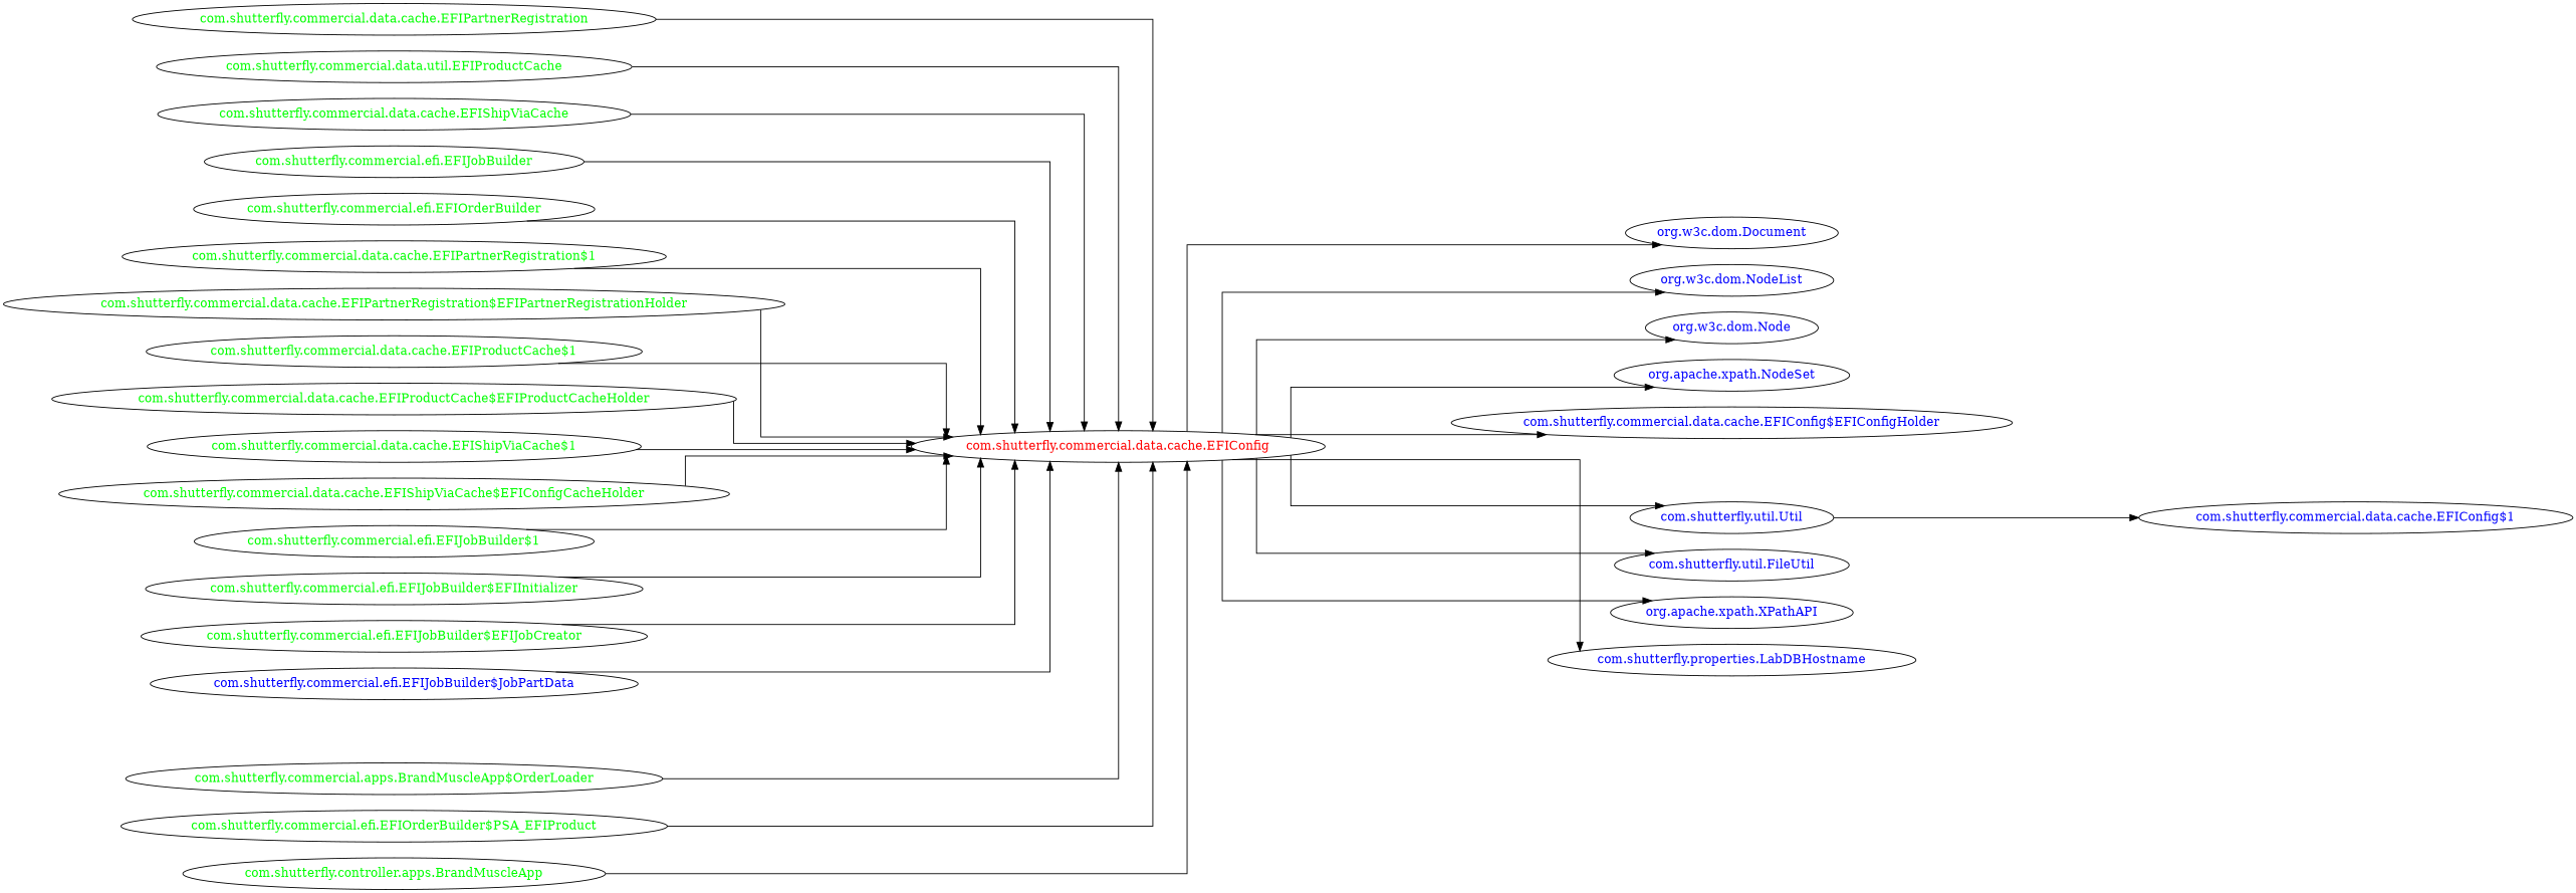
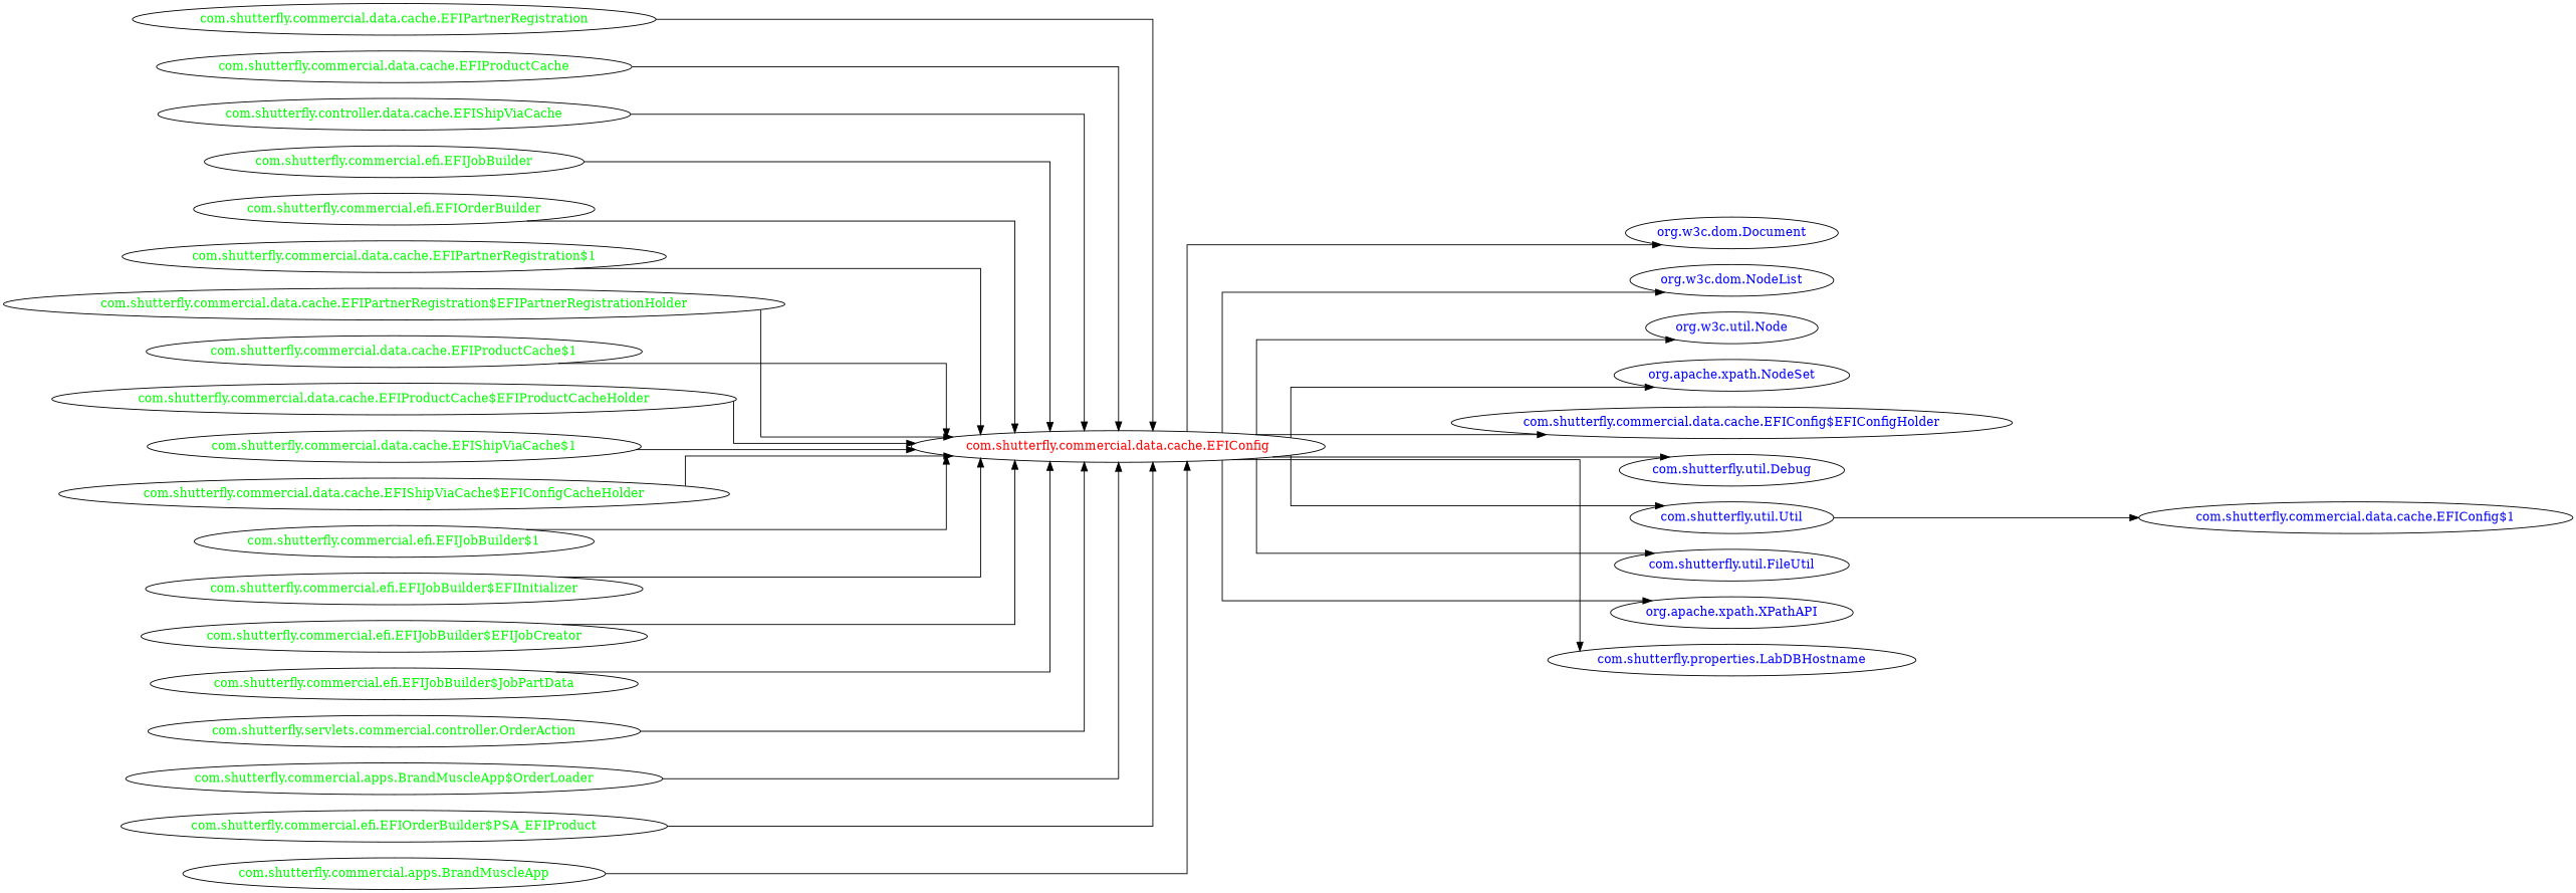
  digraph {
    concentrate=true
    rankdir=LR
    ranksep=2.0
    splines=ortho
    node [fontcolor=green]
    "com.shutterfly.commercial.data.cache.EFIConfig" [fontcolor=red]
    "org.w3c.dom.Document" [fontcolor=blue]
    "org.w3c.dom.NodeList" [fontcolor=blue]
-   "org.w3c.dom.Node" [fontcolor=blue]
+   "org.w3c.dom.Node" [fontcolor=blue label="org.w3c.util.Node"]
    "org.apache.xpath.NodeSet" [fontcolor=blue]
    "com.shutterfly.commercial.data.cache.EFIConfig$EFIConfigHolder" [fontcolor=blue]
+   "com.shutterfly.util.Debug" [fontcolor=blue]
    "com.shutterfly.util.Util" [fontcolor=blue]
    "com.shutterfly.util.FileUtil" [fontcolor=blue]
    "org.apache.xpath.XPathAPI" [fontcolor=blue]
    "com.shutterfly.properties.LabDBHostname" [fontcolor=blue]
    "com.shutterfly.commercial.data.cache.EFIConfig$1" [fontcolor=blue]
    "com.shutterfly.commercial.data.cache.EFIPartnerRegistration"
-   "com.shutterfly.commercial.data.cache.EFIProductCache" [label="com.shutterfly.commercial.data.util.EFIProductCache"]
-   "com.shutterfly.commercial.data.cache.EFIShipViaCache"
+   "com.shutterfly.commercial.data.cache.EFIProductCache"
+   "com.shutterfly.commercial.data.cache.EFIShipViaCache" [label="com.shutterfly.controller.data.cache.EFIShipViaCache"]
    "com.shutterfly.commercial.efi.EFIJobBuilder"
    "com.shutterfly.commercial.efi.EFIOrderBuilder"
    "com.shutterfly.commercial.data.cache.EFIPartnerRegistration$1"
    "com.shutterfly.commercial.data.cache.EFIPartnerRegistration$EFIPartnerRegistrationHolder"
    "com.shutterfly.commercial.data.cache.EFIProductCache$1"
    "com.shutterfly.commercial.data.cache.EFIProductCache$EFIProductCacheHolder"
    "com.shutterfly.commercial.data.cache.EFIShipViaCache$1"
    "com.shutterfly.commercial.data.cache.EFIShipViaCache$EFIConfigCacheHolder"
    "com.shutterfly.commercial.efi.EFIJobBuilder$1"
    "com.shutterfly.commercial.efi.EFIJobBuilder$EFIInitializer"
    "com.shutterfly.commercial.efi.EFIJobBuilder$EFIJobCreator"
-   "com.shutterfly.commercial.efi.EFIJobBuilder$JobPartData" [fontcolor=blue]
+   "com.shutterfly.commercial.efi.EFIJobBuilder$JobPartData"
+   "com.shutterfly.servlets.commercial.controller.OrderAction"
    "com.shutterfly.commercial.apps.BrandMuscleApp$OrderLoader"
    "com.shutterfly.commercial.efi.EFIOrderBuilder$PSA_EFIProduct"
-   "com.shutterfly.commercial.apps.BrandMuscleApp" [label="com.shutterfly.controller.apps.BrandMuscleApp"]
+   "com.shutterfly.commercial.apps.BrandMuscleApp"
    "com.shutterfly.commercial.data.cache.EFIConfig" -> "org.w3c.dom.Document"
    "com.shutterfly.commercial.data.cache.EFIConfig" -> "org.w3c.dom.NodeList"
    "com.shutterfly.commercial.data.cache.EFIConfig" -> "org.w3c.dom.Node"
    "com.shutterfly.commercial.data.cache.EFIConfig" -> "org.apache.xpath.NodeSet"
    "com.shutterfly.commercial.data.cache.EFIConfig" -> "com.shutterfly.commercial.data.cache.EFIConfig$EFIConfigHolder"
+   "com.shutterfly.commercial.data.cache.EFIConfig" -> "com.shutterfly.util.Debug"
    "com.shutterfly.commercial.data.cache.EFIConfig" -> "com.shutterfly.util.Util"
    "com.shutterfly.commercial.data.cache.EFIConfig" -> "com.shutterfly.util.FileUtil"
    "com.shutterfly.commercial.data.cache.EFIConfig" -> "org.apache.xpath.XPathAPI"
    "com.shutterfly.commercial.data.cache.EFIConfig" -> "com.shutterfly.properties.LabDBHostname"
    "com.shutterfly.util.Util" -> "com.shutterfly.commercial.data.cache.EFIConfig$1"
    "com.shutterfly.commercial.data.cache.EFIPartnerRegistration" -> "com.shutterfly.commercial.data.cache.EFIConfig"
    "com.shutterfly.commercial.data.cache.EFIProductCache" -> "com.shutterfly.commercial.data.cache.EFIConfig"
    "com.shutterfly.commercial.data.cache.EFIShipViaCache" -> "com.shutterfly.commercial.data.cache.EFIConfig"
    "com.shutterfly.commercial.efi.EFIJobBuilder" -> "com.shutterfly.commercial.data.cache.EFIConfig"
    "com.shutterfly.commercial.efi.EFIOrderBuilder" -> "com.shutterfly.commercial.data.cache.EFIConfig"
    "com.shutterfly.commercial.data.cache.EFIPartnerRegistration$1" -> "com.shutterfly.commercial.data.cache.EFIConfig"
    "com.shutterfly.commercial.data.cache.EFIPartnerRegistration$EFIPartnerRegistrationHolder" -> "com.shutterfly.commercial.data.cache.EFIConfig"
    "com.shutterfly.commercial.data.cache.EFIProductCache$1" -> "com.shutterfly.commercial.data.cache.EFIConfig"
    "com.shutterfly.commercial.data.cache.EFIProductCache$EFIProductCacheHolder" -> "com.shutterfly.commercial.data.cache.EFIConfig"
    "com.shutterfly.commercial.data.cache.EFIShipViaCache$1" -> "com.shutterfly.commercial.data.cache.EFIConfig"
    "com.shutterfly.commercial.data.cache.EFIShipViaCache$EFIConfigCacheHolder" -> "com.shutterfly.commercial.data.cache.EFIConfig"
    "com.shutterfly.commercial.efi.EFIJobBuilder$1" -> "com.shutterfly.commercial.data.cache.EFIConfig"
    "com.shutterfly.commercial.efi.EFIJobBuilder$EFIInitializer" -> "com.shutterfly.commercial.data.cache.EFIConfig"
    "com.shutterfly.commercial.efi.EFIJobBuilder$EFIJobCreator" -> "com.shutterfly.commercial.data.cache.EFIConfig"
    "com.shutterfly.commercial.efi.EFIJobBuilder$JobPartData" -> "com.shutterfly.commercial.data.cache.EFIConfig"
+   "com.shutterfly.servlets.commercial.controller.OrderAction" -> "com.shutterfly.commercial.data.cache.EFIConfig"
    "com.shutterfly.commercial.apps.BrandMuscleApp$OrderLoader" -> "com.shutterfly.commercial.data.cache.EFIConfig"
    "com.shutterfly.commercial.efi.EFIOrderBuilder$PSA_EFIProduct" -> "com.shutterfly.commercial.data.cache.EFIConfig"
    "com.shutterfly.commercial.apps.BrandMuscleApp" -> "com.shutterfly.commercial.data.cache.EFIConfig"
  }
